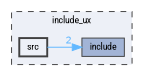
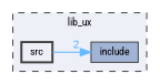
  digraph {
    compound=true
    rankdir=LR
    fontname="Roboto Condensed"
    node [color=grey25 fontname="Roboto Condensed" fontsize=10 shape=box]
    n1 [fillcolor="#a2b4d6" height=0.2 label=include style=filled width=0.4]
    n2 [fillcolor="#edf0f7" height=0.2 label=src style="filled,bold" width=0.4]
    subgraph cluster_1 {
      bgcolor="#edf0f7"
      fontsize=10
-     label=include_ux
+     label=lib_ux
      pencolor=grey25
      style="filled,dashed"
      n1
      n2
    }
    n2 -> n1 [color=steelblue1 fontcolor=steelblue1 fontname="Roboto Condensed" fontsize=10 headlabel=2 labeldistance=1.5 labelfontname=Helvetica labelfontsize=10]
  }
